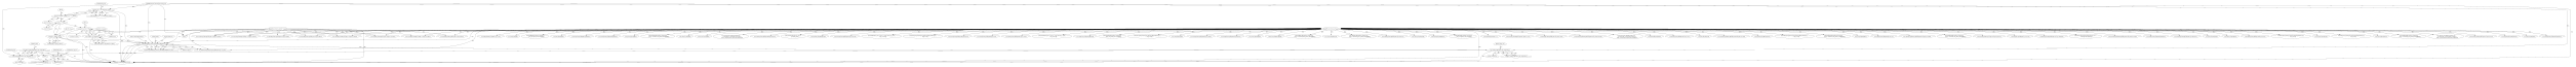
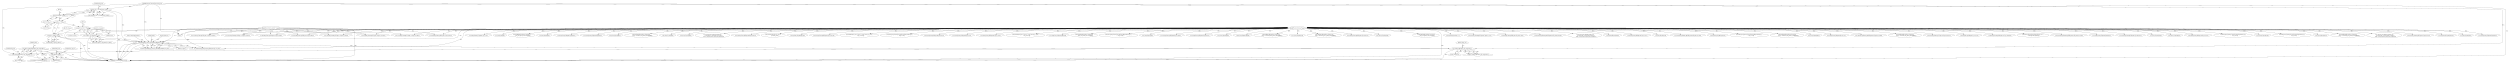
  digraph {
    fontname="Liberation Serif"
    node [fontname="Liberation Serif"]
    edge [fontname="Liberation Serif"]
    n1 [label="(Call,option=GetImageOption(image_info,\"bmp3:alpha\"))"]
    n2 [label="(Call,GetImageOption(image_info,\"bmp3:alpha\"))"]
    n3 [label="(Call,IsStringTrue(option))"]
    n4 [label="(MethodReturn,static MagickBooleanType)"]
    n5 [label="(Block,)"]
    n6 [label="(Literal,\"bmp3:alpha\")"]
    n7 [label="(Identifier,option)"]
    n8 [label="(ControlStructure,if (IsStringTrue(option)))"]
    n9 [label="(Call,GetImageOption(image_info,\"bmp:format\"))"]
    n10 [label="(Literal,\"bmp:format\")"]
    n11 [label="(Call,option=GetImageOption(image_info,\"bmp:format\"))"]
    n12 [label="(Call,OpenBlob(image_info,image,WriteBinaryBlobMode,exception))"]
    n13 [label="(Call,TransformImageColorspace(image,sRGBColorspace,exception))"]
    n14 [label="(Call,status=OpenBlob(image_info,image,WriteBinaryBlobMode,exception))"]
    n15 [label="(Identifier,exception)"]
    n16 [label="(Call,image_info != (const ImageInfo *) NULL)"]
    n17 [label="(Call,(const ImageInfo *) NULL)"]
    n18 [label="(Call,assert(image_info != (const ImageInfo *) NULL))"]
    n19 [label="(Call,(Image *) NULL)"]
    n20 [label="(Identifier,NULL)"]
    n21 [label="(MethodParameterIn,const ImageInfo *image_info)"]
    1000125
    n23 [label="(Call,image != (Image *) NULL)"]
    n24 [label="(Call,(ExceptionInfo *) NULL)"]
    n25 [label="(Identifier,NULL)"]
    n26 [label="(Call,assert(image != (Image *) NULL))"]
    n27 [label="(MethodParameterIn,Image *image)"]
    n28 [label="(Call,GetImageProfile(image,\"icc\"))"]
    n29 [label="(Call,WriteBlobLSBLong(image,bmp_info.number_colors))"]
    n30 [label="(Call,WriteBlobLSBShort(image,bmp_info.bits_per_pixel))"]
    n31 [label="(Call,WriteBlobLSBSignedShort(image,(signed short) bmp_info.height))"]
    n32 [label="(Call,WriteBlobLSBLong(image,(unsigned int)\n          ((1.000f-(image->chromaticity.red_primary.x+\n          image->chromaticity.red_primary.y))*0x40000000)))"]
    n33 [label="(Call,GetNextImageInList(image))"]
    n34 [label="(Call,WriteBlobLSBLong(image,bmp_info.file_size))"]
    n35 [label="(Call,GetPixelBlue(image,p))"]
    n36 [label="(Call,WriteBlobLSBSignedLong(image,(signed int) bmp_info.width))"]
    n37 [label="(Call,WriteBlobLSBLong(image,0x00))"]
    n38 [label="(Call,SetImageStorageClass(image,DirectClass,exception))"]
    n39 [label="(Call,GetVirtualPixels(image,0,y,image->columns,1,exception))"]
    n40 [label="(Call,SetImageProgress(image,SaveImageTag,(MagickOffsetType) y,\n                image->rows))"]
    n41 [label="(Call,WriteBlobLSBLong(image,(unsigned int)\n          (image->chromaticity.blue_primary.y*0x40000000)))"]
    n42 [label="(Call,GetPixelAlpha(image,p))"]
    n43 [label="(Call,WriteBlobLSBLong(image,bmp_info.size))"]
    n44 [label="(Call,GetVirtualPixels(image,0,y,image->columns,1,exception))"]
    n45 [label="(Call,WriteBlobLSBSignedLong(image,(signed int) bmp_info.height))"]
    n46 [label="(Call,WriteBlobLSBLong(image,(unsigned int)\n          (image->chromaticity.red_primary.y*0x40000000)))"]
    n47 [label="(Call,WriteBlob(image,(size_t) bmp_info.image_size,pixels))"]
    n48 [label="(Call,WriteBlobLSBLong(image,0x73524742U))"]
    n49 [label="(Call,WriteBlobLSBLong(image,bmp_info.colors_important))"]
    n50 [label="(Call,SetImageStorageClass(image,DirectClass,exception))"]
    n51 [label="(Call,SetImageProgress(image,SaveImagesTag,scene++,\n      GetImageListLength(image)))"]
    n52 [label="(Call,WriteBlobLSBSignedShort(image,(signed short) bmp_info.width))"]
    n53 [label="(Call,WriteBlobLSBLong(image,0xff000000U))"]
    n54 [label="(Call,WriteBlobLSBLong(image,bmp_info.compression))"]
    n55 [label="(Call,GetPixelChannels(image))"]
    n56 [label="(Call,GetPixelChannels(image))"]
    n57 [label="(Call,WriteBlobLSBLong(image,bmp_info.x_pixels))"]
    n58 [label="(Call,SetImageProgress(image,SaveImageTag,(MagickOffsetType) y,\n                image->rows))"]
    n59 [label="(Call,GetPixelChannels(image))"]
    n60 [label="(Call,SetImageProgress(image,SaveImageTag,(MagickOffsetType) y,\n                image->rows))"]
    n61 [label="(Call,GetPixelIndex(image,p))"]
    n62 [label="(Call,WriteBlobLSBLong(image,(unsigned int)\n          (image->chromaticity.green_primary.x*0x40000000)))"]
    n63 [label="(Call,WriteBlobLSBLong(image,(unsigned int)\n          ((1.000f-(image->chromaticity.green_primary.x+\n          image->chromaticity.green_primary.y))*0x40000000)))"]
    n64 [label="(Call,WriteBlobLSBShort(image,bmp_info.bits_per_pixel))"]
    n65 [label="(Call,WriteBlobLSBLong(image,0x00))"]
    n66 [label="(Call,GetPixelRed(image,p))"]
    n67 [label="(Call,SetImageStorageClass(image,DirectClass,exception))"]
    n68 [label="(Call,WriteBlobLSBLong(image,0x0000ff00U))"]
    n69 [label="(Call,WriteBlob(image,2,(unsigned char *) \"BM\"))"]
    n70 [label="(Call,CloseBlob(image))"]
    n71 [label="(Call,WriteBlobLSBLong(image,(unsigned int)\n          (bmp_info.gamma_scale.z*0x10000)))"]
    n72 [label="(Call,GetPixelRed(image,p))"]
    n73 [label="(Call,WriteBlobLSBLong(image,0x00ff0000U))"]
    n74 [label="(Call,GetVirtualPixels(image,0,y,image->columns,1,exception))"]
    n75 [label="(Call,WriteBlobLSBLong(image,0x000000ffU))"]
    n76 [label="(Call,GetPixelIndex(image,p))"]
    n77 [label="(Call,WriteBlobLSBLong(image,(unsigned int)\n          (image->chromaticity.red_primary.x*0x40000000)))"]
    n78 [label="(Call,GetPixelGreen(image,p))"]
    n79 [label="(Call,GetPixelGreen(image,p))"]
    n80 [label="(Call,WriteBlobLSBLong(image,(unsigned int)\n          ((1.000f-(image->chromaticity.blue_primary.x+\n          image->chromaticity.blue_primary.y))*0x40000000)))"]
    n81 [label="(Call,WriteBlobLSBLong(image,(unsigned int) intent))"]
    n82 [label="(Call,EncodeImage(image,bytes_per_line,\n            pixels,bmp_data))"]
    n83 [label="(Call,WriteBlobLSBLong(image,0x00))"]
    n84 [label="(Call,WriteBlobLSBLong(image,bmp_info.offset_bits))"]
    n85 [label="(Call,WriteBlob(image,(size_t) (3*(1L << bmp_info.bits_per_pixel)),\n            bmp_colormap))"]
    n86 [label="(Call,SetImageProgress(image,SaveImageTag,(MagickOffsetType) y,\n                image->rows))"]
    n87 [label="(Call,WriteBlobLSBShort(image,bmp_info.planes))"]
    n88 [label="(Call,WriteBlobLSBLong(image,bmp_info.size))"]
    n89 [label="(Call,WriteBlobLSBLong(image,bmp_info.ba_offset))"]
    n90 [label="(Call,GetVirtualPixels(image,0,y,image->columns,1,exception))"]
    n91 [label="(Call,WriteBlob(image,(size_t) (4*(1L << bmp_info.bits_per_pixel)),\n            bmp_colormap))"]
    n92 [label="(Call,image=SyncNextImageInList(image))"]
    n93 [label="(Call,WriteBlobLSBLong(image,(unsigned int)\n          (bmp_info.gamma_scale.x*0x10000)))"]
    n94 [label="(Call,SetImageProgress(image,SaveImageTag,(MagickOffsetType) y,\n                image->rows))"]
    n95 [label="(Call,GetPixelBlue(image,p))"]
    n96 [label="(Call,WriteBlobLSBLong(image,bmp_info.y_pixels))"]
    n97 [label="(Call,WriteBlobLSBShort(image,bmp_info.planes))"]
    n98 [label="(Call,GetPixelChannels(image))"]
    n99 [label="(Call,SyncNextImageInList(image))"]
    n100 [label="(Call,WriteBlobLSBLong(image,(unsigned int)\n          (image->chromaticity.blue_primary.x*0x40000000)))"]
    n101 [label="(Call,GetVirtualPixels(image,0,y,image->columns,1,exception))"]
    n102 [label="(Call,GetPixelIndex(image,p))"]
    n103 [label="(Call,WriteBlobLSBLong(image,(unsigned int)\n          (image->chromaticity.green_primary.y*0x40000000)))"]
    n104 [label="(Call,WriteBlobLSBLong(image,bmp_info.image_size))"]
    n105 [label="(Call,GetPixelChannels(image))"]
-   n106 [label="(Call,GetImageListLength(image))"]
    n107 [label="(Call,WriteBlobLSBLong(image,(unsigned int)\n          (bmp_info.gamma_scale.y*0x10000)))"]
    n108 [label="(Call,exception != (ExceptionInfo *) NULL)"]
    n109 [label="(Call,(char *) NULL)"]
    n110 [label="(Identifier,NULL)"]
    n111 [label="(Call,assert(exception != (ExceptionInfo *) NULL))"]
    n112 [label="(MethodParameterIn,ExceptionInfo *exception)"]
    n113 [label="(Identifier,WriteBinaryBlobMode)"]
    n114 [label="(Identifier,image)"]
    n115 [label="(Identifier,image)"]
    n116 [label="(Identifier,image_info)"]
    n117 [label="(Identifier,bmp_info)"]
    n118 [label="(Identifier,image_info)"]
    n119 [label="(Identifier,option)"]
    n120 [label="(Identifier,exception)"]
    n121 [label="(Identifier,image_info)"]
    n122 [label="(Identifier,image_info)"]
    n123 [label="(Identifier,bytes_per_line)"]
    n124 [label=1003150]
    1000162
    1000189
    n1 -> n2 [label="CFG: "]
    n1 -> n3 [label="DDG: "]
    n1 -> n4 [label="DDG: "]
    n1 -> n5 [label="AST: "]
    n2 -> n1 [label="AST: "]
    n2 -> n1 [label="DDG: "]
    n2 -> n1 [label="DDG: "]
    n2 -> n4 [label="DDG: "]
    n2 -> n6 [label="CFG: "]
    n3 -> n4 [label="DDG: "]
    n3 -> n4 [label="DDG: "]
    n3 -> n7 [label="CFG: "]
    n3 -> n8 [label="AST: "]
    n6 -> n2 [label="AST: "]
    n7 -> n1 [label="CFG: "]
    n7 -> n3 [label="AST: "]
    n9 -> n2 [label="DDG: "]
    n9 -> n4 [label="DDG: "]
    n9 -> n10 [label="CFG: "]
    n9 -> n11 [label="AST: "]
    n9 -> n11 [label="DDG: "]
    n9 -> n11 [label="DDG: "]
    n10 -> n9 [label="AST: "]
    n11 -> n9 [label="CFG: "]
    n12 -> n4 [label="DDG: "]
    n12 -> n4 [label="DDG: "]
    n12 -> n4 [label="DDG: "]
    n12 -> n4 [label="DDG: "]
    n12 -> n9 [label="DDG: "]
    n12 -> n13 [label="DDG: "]
    n12 -> n13 [label="DDG: "]
    n12 -> n14 [label="AST: "]
    n12 -> n14 [label="DDG: "]
    n12 -> n14 [label="DDG: "]
    n12 -> n14 [label="DDG: "]
    n12 -> n14 [label="DDG: "]
    n12 -> n15 [label="CFG: "]
    n14 -> n12 [label="CFG: "]
    n15 -> n12 [label="AST: "]
    n16 -> n4 [label="DDG: "]
    n16 -> n12 [label="DDG: "]
    n16 -> n17 [label="CFG: "]
    n16 -> n18 [label="AST: "]
    n16 -> n18 [label="DDG: "]
    n16 -> n18 [label="DDG: "]
    n17 -> n16 [label="AST: "]
    n17 -> n16 [label="DDG: "]
    n17 -> n19 [label="DDG: "]
    n17 -> n20 [label="CFG: "]
    n18 -> n16 [label="CFG: "]
    n19 -> n23 [label="AST: "]
    n19 -> n23 [label="DDG: "]
    n19 -> n24 [label="DDG: "]
    n19 -> n25 [label="CFG: "]
    n20 -> n17 [label="AST: "]
    n21 -> n2 [label="DDG: "]
    n21 -> n4 [label="DDG: "]
    n21 -> n9 [label="DDG: "]
    n21 -> n12 [label="DDG: "]
    n21 -> n16 [label="DDG: "]
    n21 -> 1000125 [label="AST: "]
    n23 -> n4 [label="DDG: "]
    n23 -> n12 [label="DDG: "]
    n23 -> n26 [label="AST: "]
    n23 -> n26 [label="DDG: "]
    n23 -> n26 [label="DDG: "]
    n24 -> n4 [label="DDG: "]
    n24 -> n108 [label="AST: "]
    n24 -> n108 [label="DDG: "]
    n24 -> n109 [label="DDG: "]
    n24 -> n110 [label="CFG: "]
    n25 -> n19 [label="AST: "]
    n26 -> n23 [label="CFG: "]
    n27 -> n4 [label="DDG: "]
    n27 -> n12 [label="DDG: "]
    n27 -> n13 [label="DDG: "]
    n27 -> 1000125 [label="AST: "]
    n27 -> n23 [label="DDG: "]
    n27 -> n28 [label="DDG: "]
    n27 -> n29 [label="DDG: "]
    n27 -> n30 [label="DDG: "]
    n27 -> n31 [label="DDG: "]
    n27 -> n32 [label="DDG: "]
    n27 -> n33 [label="DDG: "]
    n27 -> n34 [label="DDG: "]
    n27 -> n35 [label="DDG: "]
    n27 -> n36 [label="DDG: "]
    n27 -> n37 [label="DDG: "]
    n27 -> n38 [label="DDG: "]
    n27 -> n39 [label="DDG: "]
    n27 -> n40 [label="DDG: "]
    n27 -> n41 [label="DDG: "]
    n27 -> n42 [label="DDG: "]
    n27 -> n43 [label="DDG: "]
    n27 -> n44 [label="DDG: "]
    n27 -> n45 [label="DDG: "]
    n27 -> n46 [label="DDG: "]
    n27 -> n47 [label="DDG: "]
    n27 -> n48 [label="DDG: "]
    n27 -> n49 [label="DDG: "]
    n27 -> n50 [label="DDG: "]
    n27 -> n51 [label="DDG: "]
    n27 -> n52 [label="DDG: "]
    n27 -> n53 [label="DDG: "]
    n27 -> n54 [label="DDG: "]
    n27 -> n55 [label="DDG: "]
    n27 -> n56 [label="DDG: "]
    n27 -> n57 [label="DDG: "]
    n27 -> n58 [label="DDG: "]
    n27 -> n59 [label="DDG: "]
    n27 -> n60 [label="DDG: "]
    n27 -> n61 [label="DDG: "]
    n27 -> n62 [label="DDG: "]
    n27 -> n63 [label="DDG: "]
    n27 -> n64 [label="DDG: "]
    n27 -> n65 [label="DDG: "]
    n27 -> n66 [label="DDG: "]
    n27 -> n67 [label="DDG: "]
    n27 -> n68 [label="DDG: "]
    n27 -> n69 [label="DDG: "]
    n27 -> n70 [label="DDG: "]
    n27 -> n71 [label="DDG: "]
    n27 -> n72 [label="DDG: "]
    n27 -> n73 [label="DDG: "]
    n27 -> n74 [label="DDG: "]
    n27 -> n75 [label="DDG: "]
    n27 -> n76 [label="DDG: "]
    n27 -> n77 [label="DDG: "]
    n27 -> n78 [label="DDG: "]
    n27 -> n79 [label="DDG: "]
    n27 -> n80 [label="DDG: "]
    n27 -> n81 [label="DDG: "]
    n27 -> n82 [label="DDG: "]
    n27 -> n83 [label="DDG: "]
    n27 -> n84 [label="DDG: "]
    n27 -> n85 [label="DDG: "]
    n27 -> n86 [label="DDG: "]
    n27 -> n87 [label="DDG: "]
    n27 -> n88 [label="DDG: "]
    n27 -> n89 [label="DDG: "]
    n27 -> n90 [label="DDG: "]
    n27 -> n91 [label="DDG: "]
    n27 -> n92 [label="DDG: "]
    n27 -> n93 [label="DDG: "]
    n27 -> n94 [label="DDG: "]
    n27 -> n95 [label="DDG: "]
    n27 -> n96 [label="DDG: "]
    n27 -> n97 [label="DDG: "]
    n27 -> n98 [label="DDG: "]
    n27 -> n99 [label="DDG: "]
    n27 -> n100 [label="DDG: "]
    n27 -> n101 [label="DDG: "]
    n27 -> n102 [label="DDG: "]
    n27 -> n103 [label="DDG: "]
    n27 -> n104 [label="DDG: "]
    n27 -> n105 [label="DDG: "]
-   n27 -> n106 [label="DDG: "]
    n27 -> n107 [label="DDG: "]
    n108 -> n4 [label="DDG: "]
    n108 -> n12 [label="DDG: "]
    n108 -> n24 [label="CFG: "]
    n108 -> n111 [label="AST: "]
    n108 -> n111 [label="DDG: "]
    n108 -> n111 [label="DDG: "]
    n110 -> n24 [label="AST: "]
    n111 -> n108 [label="CFG: "]
    n112 -> n4 [label="DDG: "]
    n112 -> n12 [label="DDG: "]
    n112 -> n13 [label="DDG: "]
    n112 -> 1000125 [label="AST: "]
    n112 -> n38 [label="DDG: "]
    n112 -> n39 [label="DDG: "]
    n112 -> n44 [label="DDG: "]
    n112 -> n50 [label="DDG: "]
    n112 -> n67 [label="DDG: "]
    n112 -> n74 [label="DDG: "]
    n112 -> n90 [label="DDG: "]
    n112 -> n101 [label="DDG: "]
    n112 -> n108 [label="AST: "]
    n113 -> n12 [label="AST: "]
    n114 -> n23 [label="AST: "]
    n115 -> n12 [label="AST: "]
    n116 -> n16 [label="AST: "]
    n117 -> n3 [label="CFG: "]
    n118 -> n2 [label="AST: "]
    n119 -> n1 [label="AST: "]
    n120 -> n108 [label="AST: "]
    n121 -> n9 [label="AST: "]
    n122 -> n12 [label="AST: "]
    n123 -> n3 [label="CFG: "]
    n124 -> n17 [label="AST: "]
    1000162 -> n19 [label="AST: "]
    1000189 -> n24 [label="AST: "]
  }
